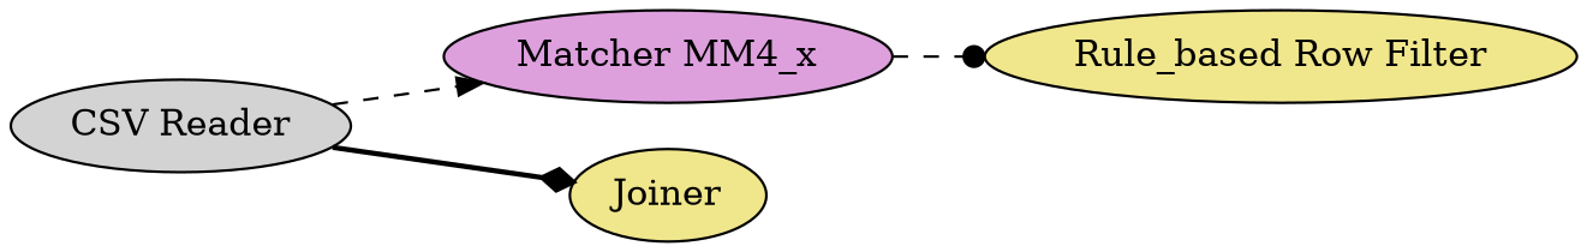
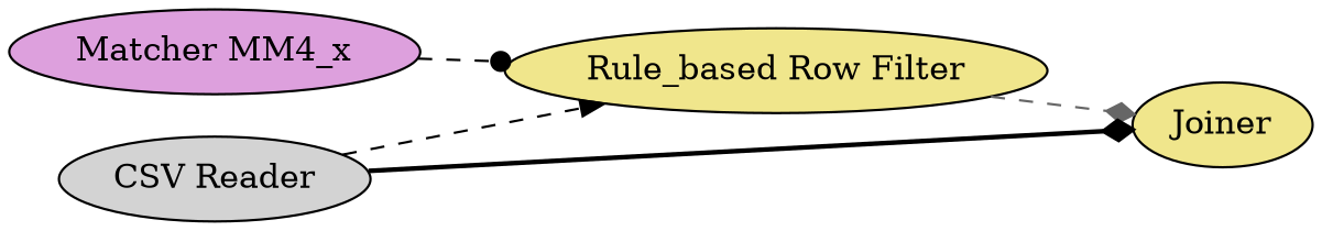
  digraph {
    rankdir=LR
    node [fillcolor=khaki style=filled]
    edge [arrowhead=diamond color=black style=dashed]
    n1 [fillcolor=plum label="Matcher MM4_x"]
    n2 [label="Rule_based Row Filter"]
    n3 [label=Joiner]
    n4 [fillcolor=lightgrey label="CSV Reader"]
    n1 -> n2 [arrowhead=dot]
-   n4 -> n1 [arrowhead=normal]
+   n2 -> n3 [color=gray40]
+   n4 -> n2 [arrowhead=normal]
    n4 -> n3 [style=bold]
  }
